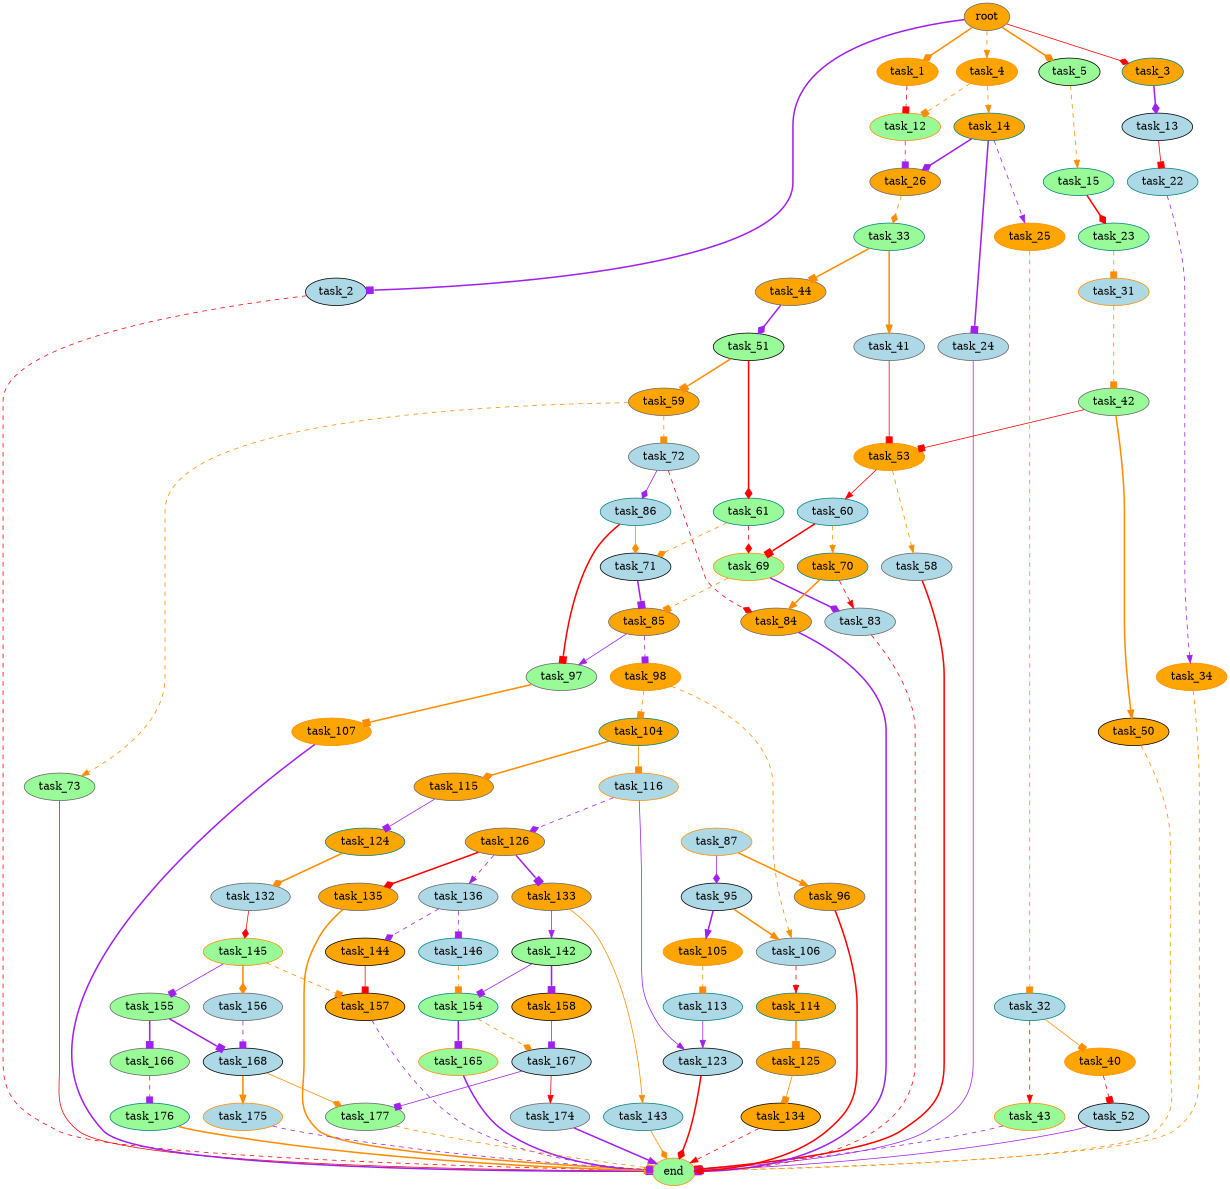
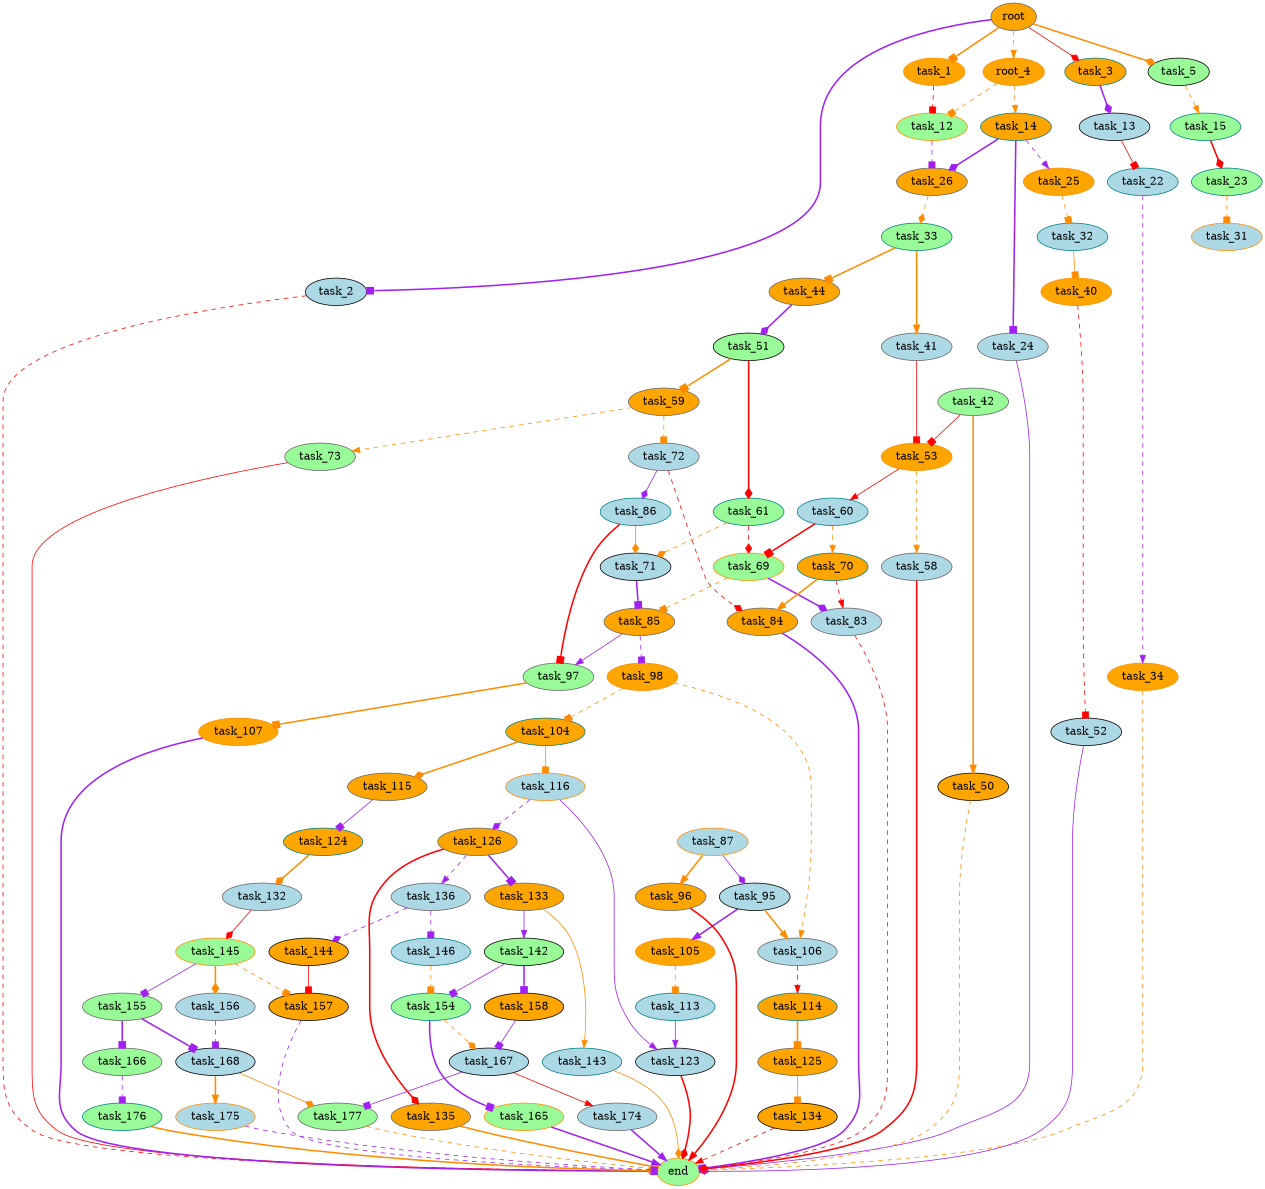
  digraph {
    node [color=gray40 fillcolor=orange style=filled]
    edge [arrowhead=box color=darkorange style=dashed]
    task_1 [color=darkorange]
    root
    task_2 [color=black fillcolor=lightblue]
    task_3 [color=teal]
-   task_4 [color=darkorange]
+   task_4 [color=darkorange label=root_4]
    task_5 [color=black fillcolor=palegreen]
    task_12 [color=darkorange fillcolor=palegreen]
    end [color=darkorange fillcolor=palegreen]
    task_13 [color=black fillcolor=lightblue]
    task_14 [color=teal]
    task_15 [color=teal fillcolor=palegreen]
    task_26
    task_22 [color=teal fillcolor=lightblue]
    task_24 [fillcolor=lightblue]
    task_25 [color=darkorange]
    task_23 [color=teal fillcolor=palegreen]
    task_33 [color=teal fillcolor=palegreen]
    task_34 [color=darkorange]
    task_32 [color=teal fillcolor=lightblue]
    task_31 [color=darkorange fillcolor=lightblue]
    task_42 [fillcolor=palegreen]
    task_40 [color=darkorange]
-   task_43 [color=darkorange fillcolor=palegreen]
    task_41 [fillcolor=lightblue]
    task_44
    task_53 [color=darkorange]
    task_50 [color=black]
    task_52 [color=black fillcolor=lightblue]
    task_51 [color=black fillcolor=palegreen]
    task_58 [fillcolor=lightblue]
    task_60 [color=teal fillcolor=lightblue]
    task_59
    task_61 [color=teal fillcolor=palegreen]
    task_72 [fillcolor=lightblue]
    task_73 [fillcolor=palegreen]
    task_69 [color=darkorange fillcolor=palegreen]
    task_71 [color=black fillcolor=lightblue]
    task_70 [color=teal]
    task_84
    task_86 [color=teal fillcolor=lightblue]
    task_83 [fillcolor=lightblue]
    task_85
    task_97 [fillcolor=palegreen]
    task_98 [color=darkorange]
    task_87 [color=darkorange fillcolor=lightblue]
    task_95 [color=black fillcolor=lightblue]
    task_96
    task_107 [color=darkorange]
    task_106 [fillcolor=lightblue]
    task_104 [color=teal]
    task_105 [color=darkorange]
    task_113 [color=teal fillcolor=lightblue]
    task_114 [color=teal]
    task_115
    task_116 [color=darkorange fillcolor=lightblue]
    task_124 [color=teal]
    task_123 [color=black fillcolor=lightblue]
    task_126
    task_125
    task_134 [color=black]
    task_132 [fillcolor=lightblue]
    task_133
    task_135
    task_136 [fillcolor=lightblue]
    task_145 [color=darkorange fillcolor=palegreen]
    task_142 [color=black fillcolor=palegreen]
    task_143 [color=teal fillcolor=lightblue]
    task_144 [color=black]
    task_146 [color=teal fillcolor=lightblue]
    task_157 [color=black]
    task_155 [fillcolor=palegreen]
    task_156 [fillcolor=lightblue]
    task_154 [color=teal fillcolor=palegreen]
    task_158 [color=black]
    task_165 [color=darkorange fillcolor=palegreen]
    task_167 [color=black fillcolor=lightblue]
    task_166 [fillcolor=palegreen]
    task_168 [color=black fillcolor=lightblue]
    task_174 [fillcolor=lightblue]
    task_177 [fillcolor=palegreen]
    task_176 [color=teal fillcolor=palegreen]
    task_175 [color=darkorange fillcolor=lightblue]
    task_1 -> task_12 [color=red]
-   root -> task_1 [arrowhead=diamond style=bold]
+   root -> task_1 [style=bold]
    root -> task_2 [color=purple style=bold]
    root -> task_3 [arrowhead=diamond color=red style=solid]
    root -> task_4 [arrowhead=normal]
    root -> task_5 [arrowhead=diamond style=bold]
    task_2 -> end [arrowhead=diamond color=red]
    task_3 -> task_13 [arrowhead=diamond color=purple style=bold]
    task_4 -> task_12
    task_4 -> task_14 [arrowhead=normal]
    task_5 -> task_15 [arrowhead=normal]
    task_12 -> task_26 [color=purple]
    task_13 -> task_22 [color=red style=solid]
    task_14 -> task_26 [arrowhead=diamond color=purple style=bold]
    task_14 -> task_24 [color=purple style=bold]
    task_14 -> task_25 [arrowhead=normal color=purple]
    task_15 -> task_23 [arrowhead=diamond color=red style=bold]
    task_26 -> task_33 [arrowhead=diamond]
    task_22 -> task_34 [arrowhead=normal color=purple]
    task_24 -> end [arrowhead=diamond color=purple style=solid]
    task_25 -> task_32
    task_23 -> task_31
    task_33 -> task_41 [arrowhead=normal style=bold]
    task_33 -> task_44 [style=bold]
    task_34 -> end [arrowhead=diamond]
    task_32 -> task_40 [style=solid]
-   task_32 -> task_43 [arrowhead=normal color=red]
-   task_31 -> task_42
    task_42 -> task_53 [color=red style=solid]
    task_42 -> task_50 [arrowhead=normal style=bold]
    task_40 -> task_52 [color=red]
-   task_43 -> end [arrowhead=normal color=purple]
    task_41 -> task_53 [color=red style=solid]
    task_44 -> task_51 [arrowhead=diamond color=purple style=bold]
    task_53 -> task_58 [arrowhead=normal]
    task_53 -> task_60 [arrowhead=normal color=red style=solid]
    task_50 -> end [arrowhead=normal]
    task_52 -> end [arrowhead=diamond color=purple style=solid]
    task_51 -> task_59 [style=bold]
    task_51 -> task_61 [arrowhead=diamond color=red style=bold]
    task_58 -> end [color=red style=bold]
    task_60 -> task_69 [color=red style=bold]
    task_60 -> task_70 [arrowhead=normal]
    task_59 -> task_72
    task_59 -> task_73 [arrowhead=normal]
    task_61 -> task_69 [arrowhead=diamond color=red]
    task_61 -> task_71 [arrowhead=diamond]
    task_72 -> task_84 [arrowhead=diamond color=red]
    task_72 -> task_86 [arrowhead=diamond color=purple style=solid]
    task_73 -> end [color=red style=solid]
    task_69 -> task_83 [arrowhead=diamond color=purple style=bold]
    task_69 -> task_85
    task_71 -> task_85 [color=purple style=bold]
    task_70 -> task_84 [arrowhead=normal style=bold]
    task_70 -> task_83 [arrowhead=normal color=red]
    task_84 -> end [color=purple style=bold]
    task_86 -> task_71 [arrowhead=diamond style=solid]
    task_86 -> task_97 [color=red style=bold]
    task_83 -> end [arrowhead=diamond color=red]
    task_85 -> task_97 [arrowhead=normal color=purple style=solid]
    task_85 -> task_98 [color=purple]
    task_97 -> task_107 [style=bold]
    task_98 -> task_106 [arrowhead=normal]
    task_98 -> task_104
    task_87 -> task_95 [arrowhead=diamond color=purple style=solid]
    task_87 -> task_96 [arrowhead=normal style=bold]
    task_95 -> task_106 [arrowhead=normal style=bold]
    task_95 -> task_105 [arrowhead=normal color=purple style=bold]
    task_96 -> end [arrowhead=normal color=red style=bold]
    task_107 -> end [color=purple style=bold]
    task_106 -> task_114 [arrowhead=normal color=red]
    task_104 -> task_115 [arrowhead=diamond style=bold]
    task_104 -> task_116 [style=solid]
    task_105 -> task_113
    task_113 -> task_123 [arrowhead=normal color=purple style=solid]
    task_114 -> task_125 [style=bold]
    task_115 -> task_124 [color=purple style=solid]
    task_116 -> task_123 [arrowhead=normal color=purple style=solid]
    task_116 -> task_126 [arrowhead=diamond color=purple]
    task_124 -> task_132 [arrowhead=diamond style=bold]
    task_123 -> end [arrowhead=diamond color=red style=bold]
    task_126 -> task_133 [color=purple style=bold]
    task_126 -> task_135 [arrowhead=diamond color=red style=bold]
    task_126 -> task_136 [arrowhead=normal color=purple]
    task_125 -> task_134 [style=solid]
    task_134 -> end [arrowhead=normal color=red]
    task_132 -> task_145 [arrowhead=diamond color=red style=solid]
    task_133 -> task_142 [arrowhead=normal color=purple style=solid]
    task_133 -> task_143 [arrowhead=normal style=solid]
    task_135 -> end [style=bold]
    task_136 -> task_144 [arrowhead=diamond color=purple]
    task_136 -> task_146 [color=purple]
    task_145 -> task_157
    task_145 -> task_155 [color=purple style=solid]
    task_145 -> task_156 [arrowhead=diamond style=bold]
    task_142 -> task_154 [color=purple style=solid]
    task_142 -> task_158 [color=purple style=bold]
    task_143 -> end [arrowhead=diamond style=solid]
    task_144 -> task_157 [color=red style=solid]
    task_146 -> task_154
    task_157 -> end [arrowhead=diamond color=purple]
    task_155 -> task_166 [color=purple style=bold]
    task_155 -> task_168 [color=purple style=bold]
    task_156 -> task_168 [color=purple]
    task_154 -> task_165 [color=purple style=bold]
    task_154 -> task_167 [arrowhead=diamond]
    task_158 -> task_167 [color=purple style=solid]
    task_165 -> end [arrowhead=normal color=purple style=bold]
    task_167 -> task_174 [arrowhead=normal color=red style=solid]
    task_167 -> task_177 [color=purple style=solid]
    task_166 -> task_176 [color=purple]
    task_168 -> task_177 [arrowhead=diamond style=solid]
    task_168 -> task_175 [arrowhead=normal style=bold]
    task_174 -> end [arrowhead=normal color=purple style=bold]
    task_177 -> end
    task_176 -> end [arrowhead=normal style=bold]
    task_175 -> end [color=purple]
  }
